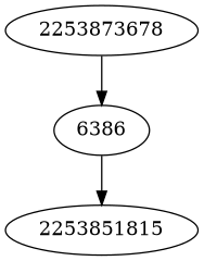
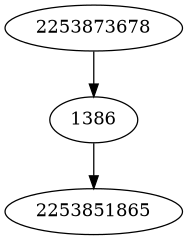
  strict digraph {
    2253873678
-   1386 [label=6386]
-   2253851865 [label=2253851815]
+   1386
+   2253851865
    2253873678 -> 1386
    1386 -> 2253851865
  }
